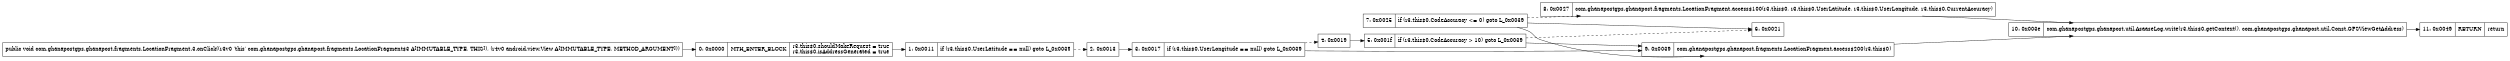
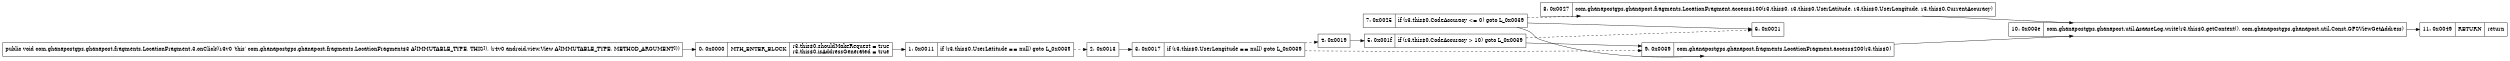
  digraph {
    rankdir=LR
    node [shape=record]
    n1 [label="{0\:\ 0x0000|MTH_ENTER_BLOCK\l|r3.this$0.shouldMakeRequest = true\lr3.this$0.isAddressGenerated = true\l}"]
    n2 [label="{1\:\ 0x0011|if (r3.this$0.UserLatitude == null) goto L_0x0039\l}"]
    n3 [label="{2\:\ 0x0013}"]
    n4 [label="{3\:\ 0x0017|if (r3.this$0.UserLongitude == null) goto L_0x0039\l}"]
    n5 [label="{9\:\ 0x0039|com.ghanapostgps.ghanapost.fragments.LocationFragment.access$200(r3.this$0)\l}"]
    n6 [label="{10\:\ 0x003e|com.ghanapostgps.ghanapost.util.AsaaseLog.write(r3.this$0.getContext(), com.ghanapostgps.ghanapost.util.Const.GPSViewGetAddress)\l}"]
    n7 [label="{4\:\ 0x0019}"]
    n8 [label="{5\:\ 0x001f|if (r3.this$0.CodeAccuracy \> 10) goto L_0x0039\l}"]
    n9 [label="{6\:\ 0x0021}"]
    n10 [label="{7\:\ 0x0025|if (r3.this$0.CodeAccuracy \<= 0) goto L_0x0039\l}"]
    n11 [label="{8\:\ 0x0027|com.ghanapostgps.ghanapost.fragments.LocationFragment.access$100(r3.this$0, r3.this$0.UserLatitude, r3.this$0.UserLongitude, r3.this$0.CurrentAccuracy)\l}"]
    n12 [label="{11\:\ 0x0049|RETURN\l|return\l}"]
    n13 [label="{public void com.ghanapostgps.ghanapost.fragments.LocationFragment.3.onClick((r3v0 'this' com.ghanapostgps.ghanapost.fragments.LocationFragment$3 A[IMMUTABLE_TYPE, THIS]), (r4v0 android.view.View A[IMMUTABLE_TYPE, METHOD_ARGUMENT])) }"]
    n1 -> n2
    n2 -> n3 [style=dashed]
    n3 -> n4
-   n4 -> n5
+   n4 -> n5 [style=dashed]
    n4 -> n7 [style=dashed]
    n5 -> n6
    n6 -> n12
    n7 -> n8
    n8 -> n5
    n8 -> n9 [style=dashed]
    n10 -> n5
    n10 -> n9
    n10 -> n11 [style=dashed]
    n11 -> n6
    n13 -> n1
  }
